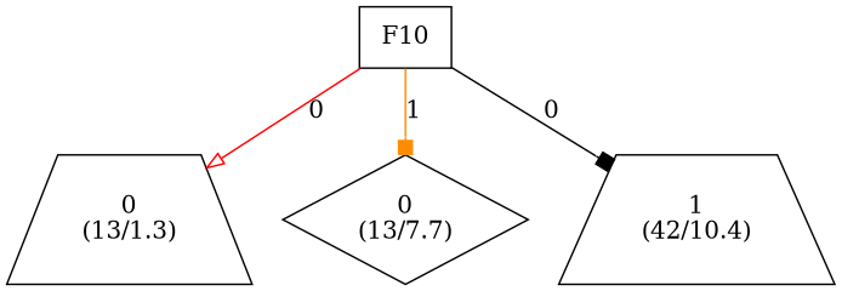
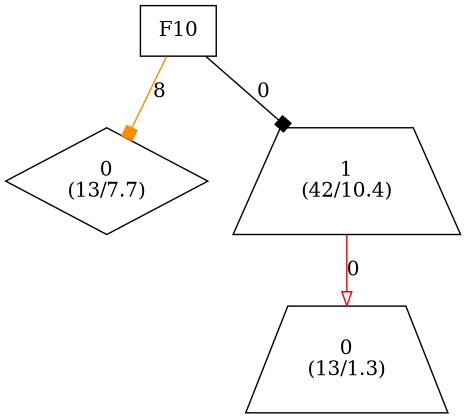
  digraph {
    node [shape=trapezium]
    edge [arrowhead=box]
    n1 [label="F10\n" shape=box]
    n2 [label="0\n(13/1.3)"]
    n3 [label="0\n(13/7.7)" shape=diamond]
    n4 [label="1\n(42/10.4)"]
-   n1 -> n2 [arrowhead=onormal color=red label=0]
-   n1 -> n3 [color=darkorange label=1]
+   n4 -> n2 [arrowhead=onormal color=red label=0]
+   n1 -> n3 [color=darkorange label=8]
    n1 -> n4 [color=black label=0]
  }
